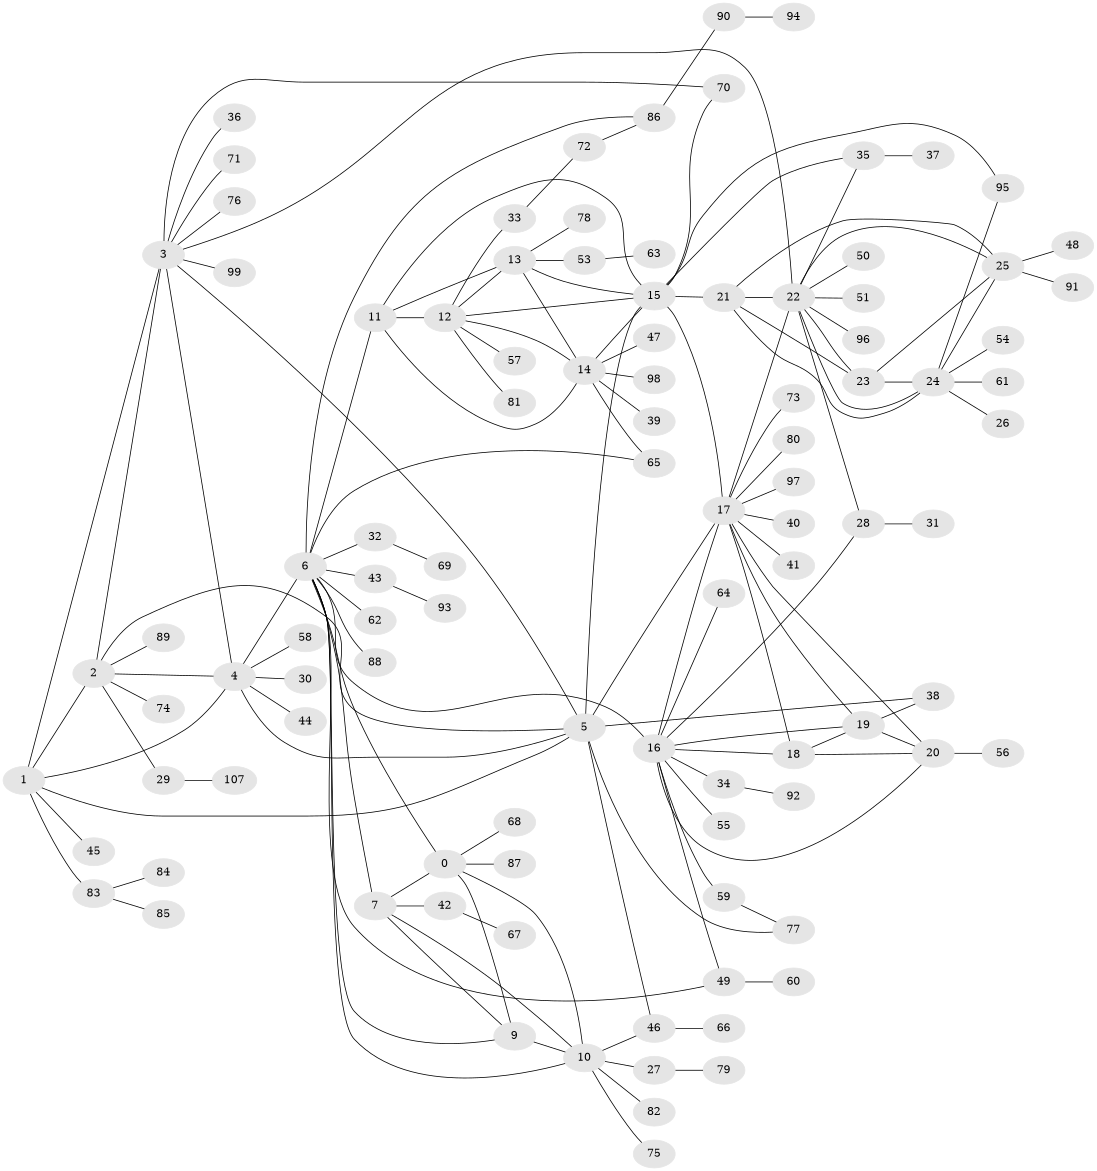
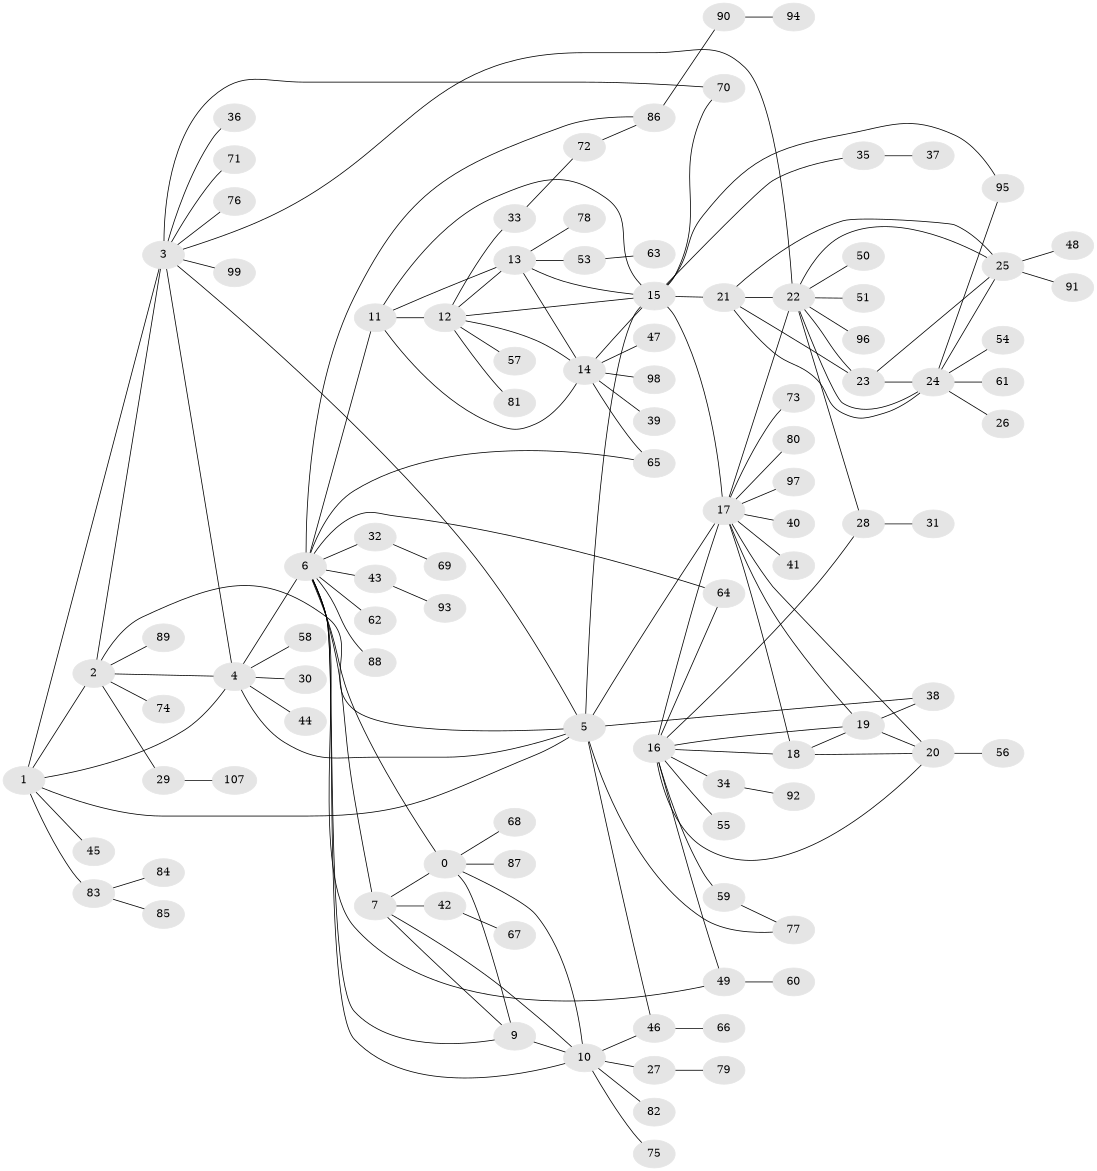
  graph {
    rankdir=LR
    node [color=gray90 style=filled]
    1
    2
    3
    4
    5
    45
    83
    29
    74
    89
    22
    36
    70
    71
    76
    99
    6
    30
    44
    58
    15
    17
    38
    46
    77
    84
    85
    n28 [label=107]
    35
    28
    23
    24
    25
    50
    51
    96
    7
    n38 [label=0]
    9
    10
    11
    16
    32
    43
    49
    62
    65
    86
    88
    21
    95
    18
    19
    20
    40
    41
    73
    80
    97
    66
    42
    68
    87
    27
    75
    82
    12
    13
    14
    34
    55
    59
    64
    69
    93
    60
    90
    67
    79
    33
    57
    81
    53
    78
    39
    47
    98
    72
    63
    37
    56
    31
    92
    26
    54
    61
    48
    91
    94
    1 -- 2
    1 -- 3
    1 -- 4
    1 -- 5
    1 -- 45
    1 -- 83
    2 -- 3
    2 -- 4
    2 -- 5
    2 -- 29
    2 -- 74
    2 -- 89
    3 -- 4
    3 -- 5
    3 -- 22
    3 -- 36
    3 -- 70
    3 -- 71
    3 -- 76
    3 -- 99
    4 -- 5
    4 -- 6
    4 -- 30
    4 -- 44
    4 -- 58
    5 -- 15
    5 -- 17
    5 -- 38
    5 -- 46
    5 -- 77
    83 -- 84
    83 -- 85
    29 -- n28
-   22 -- 35
    22 -- 28
    22 -- 23
    22 -- 24
    22 -- 25
    22 -- 50
    22 -- 51
    22 -- 96
    6 -- 7
    6 -- n38
    6 -- 9
    6 -- 10
    6 -- 11
-   6 -- 16
+   6 -- 64
    6 -- 32
    6 -- 43
    6 -- 49
    6 -- 62
    6 -- 65
    6 -- 86
    6 -- 88
    15 -- 70
    15 -- 17
    15 -- 35
    15 -- 21
    15 -- 95
    17 -- 22
    17 -- 18
    17 -- 19
    17 -- 20
    17 -- 40
    17 -- 41
    17 -- 73
    17 -- 80
    17 -- 97
    46 -- 66
    35 -- 37
    28 -- 31
    23 -- 24
    23 -- 25
    24 -- 25
    24 -- 95
    24 -- 26
    24 -- 54
    24 -- 61
    25 -- 48
    25 -- 91
    7 -- n38
    7 -- 9
    7 -- 10
    7 -- 42
    n38 -- 9
    n38 -- 10
    n38 -- 68
    n38 -- 87
    9 -- 10
    10 -- 46
    10 -- 27
    10 -- 75
    10 -- 82
    11 -- 15
    11 -- 12
    11 -- 13
    11 -- 14
    16 -- 17
    16 -- 28
    16 -- 49
    16 -- 18
    16 -- 19
    16 -- 20
    16 -- 34
    16 -- 55
    16 -- 59
    16 -- 64
    32 -- 69
    43 -- 93
    49 -- 60
    86 -- 90
    21 -- 22
    21 -- 23
    21 -- 24
    21 -- 25
    18 -- 19
    18 -- 20
    19 -- 38
    19 -- 20
    20 -- 56
    42 -- 67
    27 -- 79
    12 -- 15
    12 -- 13
    12 -- 14
    12 -- 33
    12 -- 57
    12 -- 81
    13 -- 15
    13 -- 14
    13 -- 53
    13 -- 78
    14 -- 15
    14 -- 65
    14 -- 39
    14 -- 47
    14 -- 98
    34 -- 92
    59 -- 77
    90 -- 94
    33 -- 72
    53 -- 63
    72 -- 86
  }
